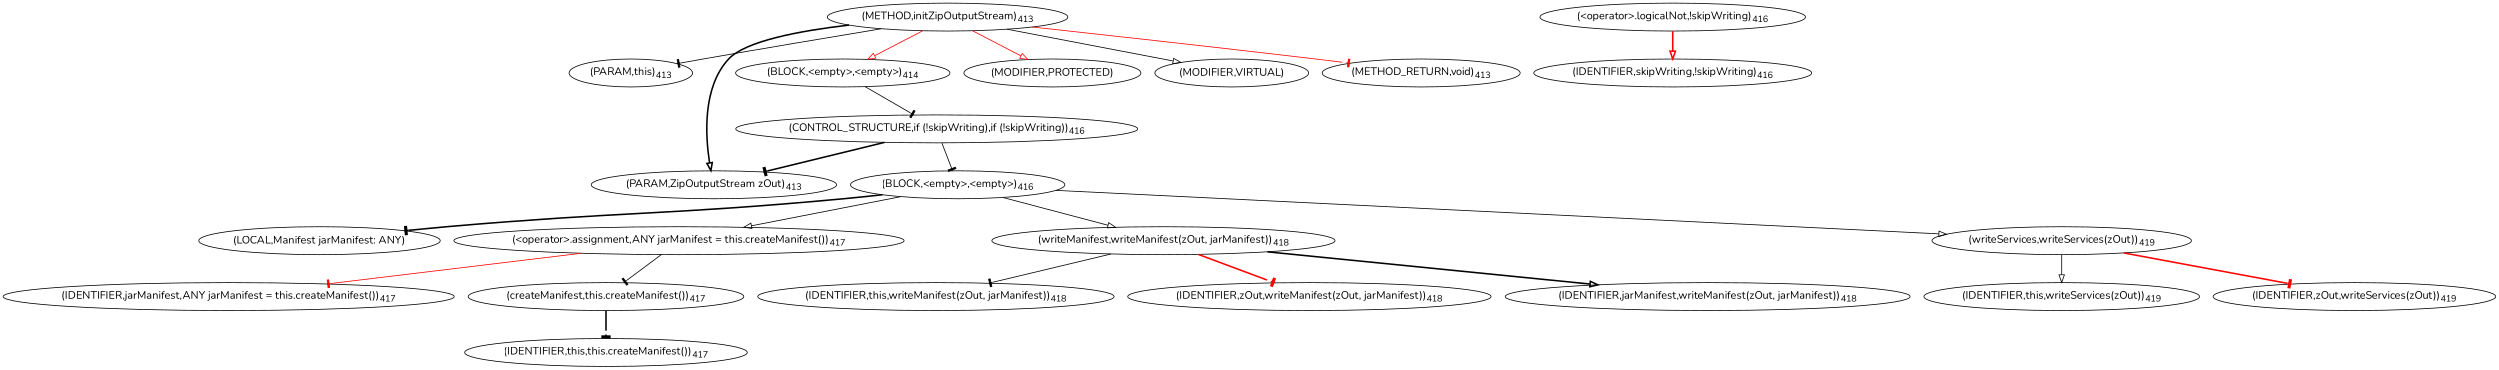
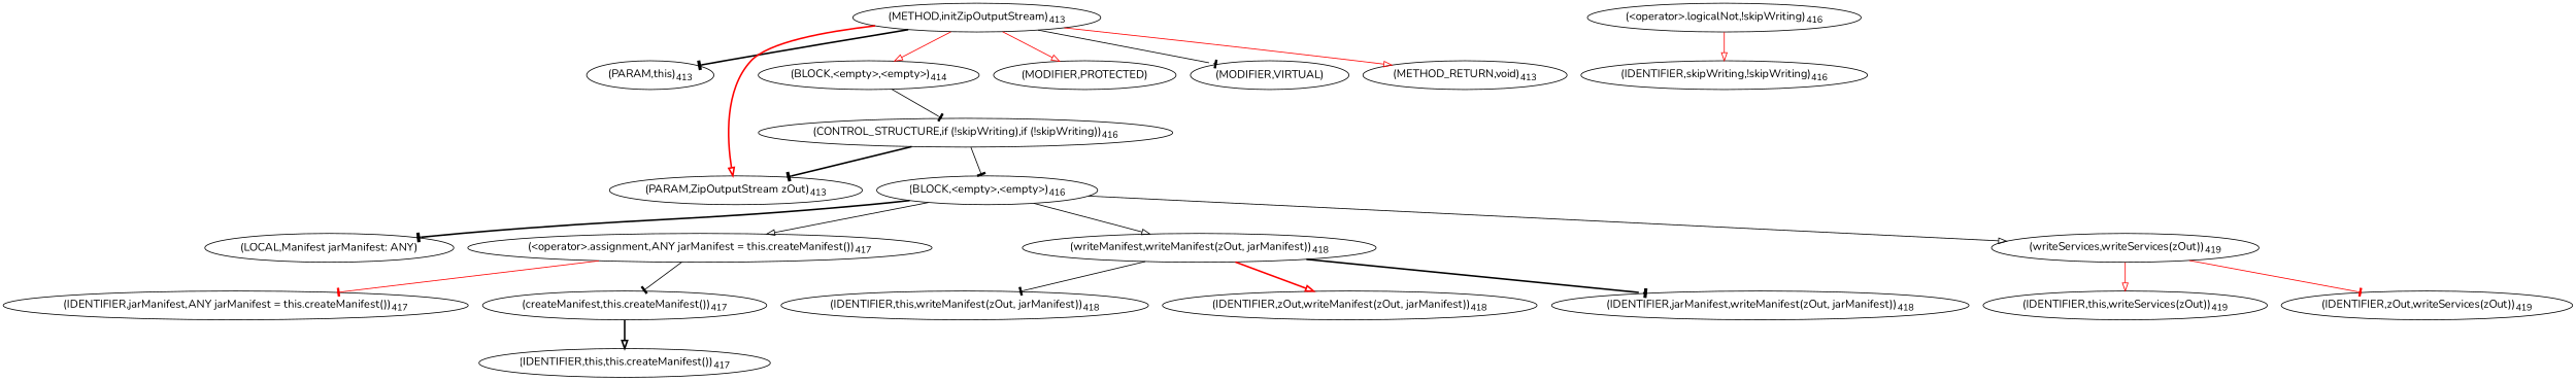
  digraph {
    fontname=Nunito
    node [fontname=Nunito]
    edge [arrowhead=onormal color=black fontname=Nunito style=solid]
    n1 [label=<(METHOD,initZipOutputStream)<SUB>413</SUB>>]
    n2 [label=<(PARAM,this)<SUB>413</SUB>>]
    n3 [label=<(PARAM,ZipOutputStream zOut)<SUB>413</SUB>>]
    n4 [label=<(BLOCK,&lt;empty&gt;,&lt;empty&gt;)<SUB>414</SUB>>]
    n5 [label=<(MODIFIER,PROTECTED)>]
    n6 [label=<(MODIFIER,VIRTUAL)>]
    n7 [label=<(METHOD_RETURN,void)<SUB>413</SUB>>]
    n8 [label=<(CONTROL_STRUCTURE,if (!skipWriting),if (!skipWriting))<SUB>416</SUB>>]
    n9 [label=<(BLOCK,&lt;empty&gt;,&lt;empty&gt;)<SUB>416</SUB>>]
    n10 [label=<(&lt;operator&gt;.logicalNot,!skipWriting)<SUB>416</SUB>>]
    n11 [label=<(IDENTIFIER,skipWriting,!skipWriting)<SUB>416</SUB>>]
    n12 [label=<(LOCAL,Manifest jarManifest: ANY)>]
    n13 [label=<(&lt;operator&gt;.assignment,ANY jarManifest = this.createManifest())<SUB>417</SUB>>]
    n14 [label=<(writeManifest,writeManifest(zOut, jarManifest))<SUB>418</SUB>>]
    n15 [label=<(writeServices,writeServices(zOut))<SUB>419</SUB>>]
    n16 [label=<(IDENTIFIER,jarManifest,ANY jarManifest = this.createManifest())<SUB>417</SUB>>]
    n17 [label=<(createManifest,this.createManifest())<SUB>417</SUB>>]
    n18 [label=<(IDENTIFIER,this,writeManifest(zOut, jarManifest))<SUB>418</SUB>>]
    n19 [label=<(IDENTIFIER,zOut,writeManifest(zOut, jarManifest))<SUB>418</SUB>>]
    n20 [label=<(IDENTIFIER,jarManifest,writeManifest(zOut, jarManifest))<SUB>418</SUB>>]
    n21 [label=<(IDENTIFIER,this,writeServices(zOut))<SUB>419</SUB>>]
    n22 [label=<(IDENTIFIER,zOut,writeServices(zOut))<SUB>419</SUB>>]
    n23 [label=<(IDENTIFIER,this,this.createManifest())<SUB>417</SUB>>]
-   n1 -> n2 [arrowhead=tee]
-   n1 -> n3 [style=bold]
+   n1 -> n2 [arrowhead=tee style=bold]
+   n1 -> n3 [color=red style=bold]
    n1 -> n4 [color=red]
    n1 -> n5 [color=red]
-   n1 -> n6
-   n1 -> n7 [arrowhead=tee color=red]
+   n1 -> n6 [arrowhead=tee]
+   n1 -> n7 [color=red]
    n4 -> n8 [arrowhead=tee]
    n8 -> n3 [arrowhead=tee style=bold]
    n8 -> n9 [arrowhead=tee]
    n9 -> n12 [arrowhead=tee style=bold]
    n9 -> n13
    n9 -> n14
    n9 -> n15
-   n10 -> n11 [color=red style=bold]
+   n10 -> n11 [color=red]
    n13 -> n16 [arrowhead=tee color=red]
    n13 -> n17 [arrowhead=tee]
    n14 -> n18 [arrowhead=tee]
-   n14 -> n19 [arrowhead=tee color=red style=bold]
-   n14 -> n20 [style=bold]
-   n15 -> n21
-   n15 -> n22 [arrowhead=tee color=red style=bold]
-   n17 -> n23 [arrowhead=tee style=bold]
+   n14 -> n19 [color=red style=bold]
+   n14 -> n20 [arrowhead=tee style=bold]
+   n15 -> n21 [color=red]
+   n15 -> n22 [arrowhead=tee color=red]
+   n17 -> n23 [style=bold]
  }
